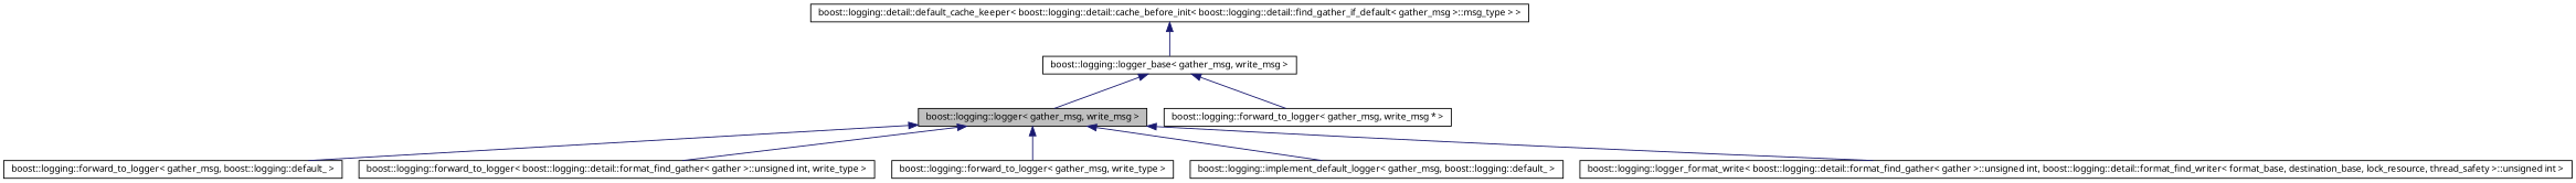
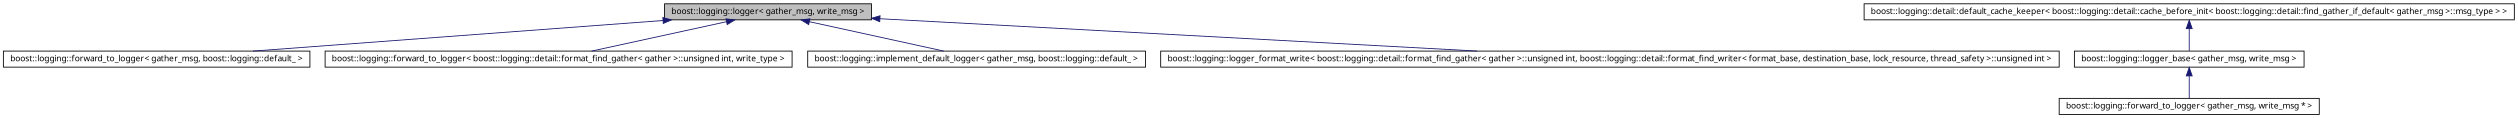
  digraph {
    rankdir=TB
    node [color=black fillcolor=white fontname="FreeSans.ttf" fontsize=10 shape=record style=filled]
    edge [color=midnightblue dir=back fontname="FreeSans.ttf" fontsize=10 labelfontname="FreeSans.ttf" labelfontsize=10 style=solid]
    n1 [fillcolor=grey75 fontcolor=black height=0.2 label="boost::logging::logger\< gather_msg, write_msg \>" width=0.4]
    n2 [height=0.2 label="boost::logging::forward_to_logger\< gather_msg, boost::logging::default_ \>" width=0.4]
    n3 [height=0.2 label="boost::logging::forward_to_logger\< boost::logging::detail::format_find_gather\< gather \>::unsigned int, write_type \>" width=0.4]
-   n4 [height=0.2 label="boost::logging::forward_to_logger\< gather_msg, write_type \>" width=0.4]
    n5 [height=0.2 label="boost::logging::implement_default_logger\< gather_msg, boost::logging::default_ \>" width=0.4]
    n6 [height=0.2 label="boost::logging::logger_format_write\< boost::logging::detail::format_find_gather\< gather \>::unsigned int, boost::logging::detail::format_find_writer\< format_base, destination_base, lock_resource, thread_safety \>::unsigned int \>" width=0.4]
    n7 [height=0.2 label="boost::logging::forward_to_logger\< gather_msg, write_msg * \>" width=0.4]
    n8 [height=0.2 label="boost::logging::logger_base\< gather_msg, write_msg \>" width=0.4]
    n9 [height=0.2 label="boost::logging::detail::default_cache_keeper\< boost::logging::detail::cache_before_init\< boost::logging::detail::find_gather_if_default\< gather_msg \>::msg_type \> \>" width=0.4]
    n1 -> n2
    n1 -> n3
-   n1 -> n4
    n1 -> n5
    n1 -> n6
-   n8 -> n1
    n8 -> n7
    n9 -> n8
  }
